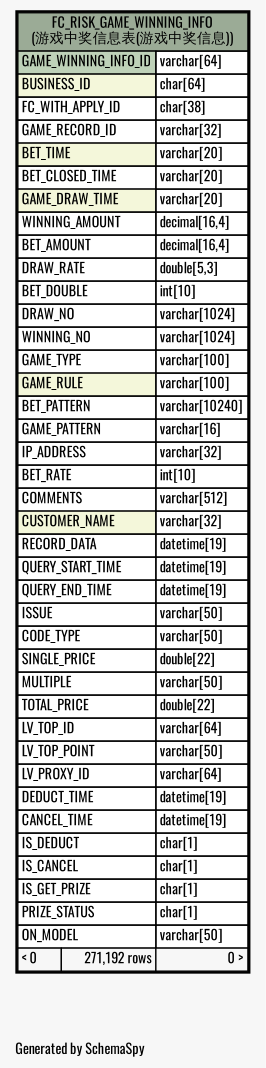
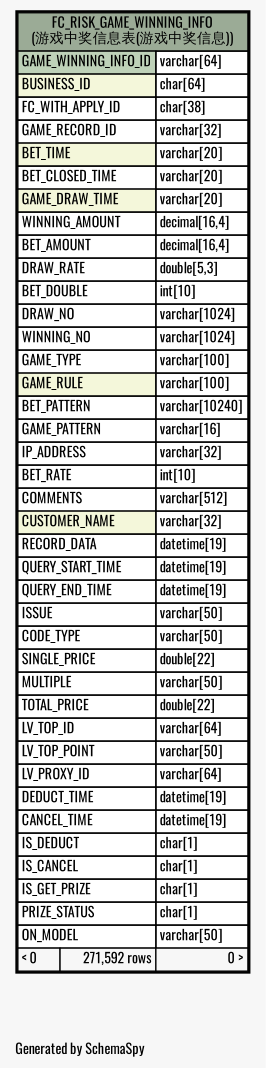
  digraph {
    bgcolor="#f7f7f7"
    fontname=Oswald
    fontsize=11
    label="\nGenerated by SchemaSpy"
    labeljust=l
    nodesep=0.18
    rankdir=RL
    ranksep=0.46
-   n1 [fontname=Oswald fontsize=11 label=<     <TABLE BORDER="2" CELLBORDER="1" CELLSPACING="0" BGCOLOR="#ffffff">       <TR><TD COLSPAN="3" BGCOLOR="#9bab96" ALIGN="CENTER">FC_RISK_GAME_WINNING_INFO<br/>(游戏中奖信息表(游戏中奖信息))</TD></TR>       <TR><TD PORT="GAME_WINNING_INFO_ID" COLSPAN="2" BGCOLOR="#bed1b8" ALIGN="LEFT">GAME_WINNING_INFO_ID</TD><TD PORT="GAME_WINNING_INFO_ID.type" ALIGN="LEFT">varchar[64]</TD></TR>       <TR><TD PORT="BUSINESS_ID" COLSPAN="2" BGCOLOR="#f4f7da" ALIGN="LEFT">BUSINESS_ID</TD><TD PORT="BUSINESS_ID.type" ALIGN="LEFT">char[64]</TD></TR>       <TR><TD PORT="FC_WITH_APPLY_ID" COLSPAN="2" ALIGN="LEFT">FC_WITH_APPLY_ID</TD><TD PORT="FC_WITH_APPLY_ID.type" ALIGN="LEFT">char[38]</TD></TR>       <TR><TD PORT="GAME_RECORD_ID" COLSPAN="2" ALIGN="LEFT">GAME_RECORD_ID</TD><TD PORT="GAME_RECORD_ID.type" ALIGN="LEFT">varchar[32]</TD></TR>       <TR><TD PORT="BET_TIME" COLSPAN="2" BGCOLOR="#f4f7da" ALIGN="LEFT">BET_TIME</TD><TD PORT="BET_TIME.type" ALIGN="LEFT">varchar[20]</TD></TR>       <TR><TD PORT="BET_CLOSED_TIME" COLSPAN="2" ALIGN="LEFT">BET_CLOSED_TIME</TD><TD PORT="BET_CLOSED_TIME.type" ALIGN="LEFT">varchar[20]</TD></TR>       <TR><TD PORT="GAME_DRAW_TIME" COLSPAN="2" BGCOLOR="#f4f7da" ALIGN="LEFT">GAME_DRAW_TIME</TD><TD PORT="GAME_DRAW_TIME.type" ALIGN="LEFT">varchar[20]</TD></TR>       <TR><TD PORT="WINNING_AMOUNT" COLSPAN="2" ALIGN="LEFT">WINNING_AMOUNT</TD><TD PORT="WINNING_AMOUNT.type" ALIGN="LEFT">decimal[16,4]</TD></TR>       <TR><TD PORT="BET_AMOUNT" COLSPAN="2" ALIGN="LEFT">BET_AMOUNT</TD><TD PORT="BET_AMOUNT.type" ALIGN="LEFT">decimal[16,4]</TD></TR>       <TR><TD PORT="DRAW_RATE" COLSPAN="2" ALIGN="LEFT">DRAW_RATE</TD><TD PORT="DRAW_RATE.type" ALIGN="LEFT">double[5,3]</TD></TR>       <TR><TD PORT="BET_DOUBLE" COLSPAN="2" ALIGN="LEFT">BET_DOUBLE</TD><TD PORT="BET_DOUBLE.type" ALIGN="LEFT">int[10]</TD></TR>       <TR><TD PORT="DRAW_NO" COLSPAN="2" ALIGN="LEFT">DRAW_NO</TD><TD PORT="DRAW_NO.type" ALIGN="LEFT">varchar[1024]</TD></TR>       <TR><TD PORT="WINNING_NO" COLSPAN="2" ALIGN="LEFT">WINNING_NO</TD><TD PORT="WINNING_NO.type" ALIGN="LEFT">varchar[1024]</TD></TR>       <TR><TD PORT="GAME_TYPE" COLSPAN="2" ALIGN="LEFT">GAME_TYPE</TD><TD PORT="GAME_TYPE.type" ALIGN="LEFT">varchar[100]</TD></TR>       <TR><TD PORT="GAME_RULE" COLSPAN="2" BGCOLOR="#f4f7da" ALIGN="LEFT">GAME_RULE</TD><TD PORT="GAME_RULE.type" ALIGN="LEFT">varchar[100]</TD></TR>       <TR><TD PORT="BET_PATTERN" COLSPAN="2" ALIGN="LEFT">BET_PATTERN</TD><TD PORT="BET_PATTERN.type" ALIGN="LEFT">varchar[10240]</TD></TR>       <TR><TD PORT="GAME_PATTERN" COLSPAN="2" ALIGN="LEFT">GAME_PATTERN</TD><TD PORT="GAME_PATTERN.type" ALIGN="LEFT">varchar[16]</TD></TR>       <TR><TD PORT="IP_ADDRESS" COLSPAN="2" ALIGN="LEFT">IP_ADDRESS</TD><TD PORT="IP_ADDRESS.type" ALIGN="LEFT">varchar[32]</TD></TR>       <TR><TD PORT="BET_RATE" COLSPAN="2" ALIGN="LEFT">BET_RATE</TD><TD PORT="BET_RATE.type" ALIGN="LEFT">int[10]</TD></TR>       <TR><TD PORT="COMMENTS" COLSPAN="2" ALIGN="LEFT">COMMENTS</TD><TD PORT="COMMENTS.type" ALIGN="LEFT">varchar[512]</TD></TR>       <TR><TD PORT="CUSTOMER_NAME" COLSPAN="2" BGCOLOR="#f4f7da" ALIGN="LEFT">CUSTOMER_NAME</TD><TD PORT="CUSTOMER_NAME.type" ALIGN="LEFT">varchar[32]</TD></TR>       <TR><TD PORT="RECORD_DATA" COLSPAN="2" ALIGN="LEFT">RECORD_DATA</TD><TD PORT="RECORD_DATA.type" ALIGN="LEFT">datetime[19]</TD></TR>       <TR><TD PORT="QUERY_START_TIME" COLSPAN="2" ALIGN="LEFT">QUERY_START_TIME</TD><TD PORT="QUERY_START_TIME.type" ALIGN="LEFT">datetime[19]</TD></TR>       <TR><TD PORT="QUERY_END_TIME" COLSPAN="2" ALIGN="LEFT">QUERY_END_TIME</TD><TD PORT="QUERY_END_TIME.type" ALIGN="LEFT">datetime[19]</TD></TR>       <TR><TD PORT="ISSUE" COLSPAN="2" ALIGN="LEFT">ISSUE</TD><TD PORT="ISSUE.type" ALIGN="LEFT">varchar[50]</TD></TR>       <TR><TD PORT="CODE_TYPE" COLSPAN="2" ALIGN="LEFT">CODE_TYPE</TD><TD PORT="CODE_TYPE.type" ALIGN="LEFT">varchar[50]</TD></TR>       <TR><TD PORT="SINGLE_PRICE" COLSPAN="2" ALIGN="LEFT">SINGLE_PRICE</TD><TD PORT="SINGLE_PRICE.type" ALIGN="LEFT">double[22]</TD></TR>       <TR><TD PORT="MULTIPLE" COLSPAN="2" ALIGN="LEFT">MULTIPLE</TD><TD PORT="MULTIPLE.type" ALIGN="LEFT">varchar[50]</TD></TR>       <TR><TD PORT="TOTAL_PRICE" COLSPAN="2" ALIGN="LEFT">TOTAL_PRICE</TD><TD PORT="TOTAL_PRICE.type" ALIGN="LEFT">double[22]</TD></TR>       <TR><TD PORT="LV_TOP_ID" COLSPAN="2" ALIGN="LEFT">LV_TOP_ID</TD><TD PORT="LV_TOP_ID.type" ALIGN="LEFT">varchar[64]</TD></TR>       <TR><TD PORT="LV_TOP_POINT" COLSPAN="2" ALIGN="LEFT">LV_TOP_POINT</TD><TD PORT="LV_TOP_POINT.type" ALIGN="LEFT">varchar[50]</TD></TR>       <TR><TD PORT="LV_PROXY_ID" COLSPAN="2" ALIGN="LEFT">LV_PROXY_ID</TD><TD PORT="LV_PROXY_ID.type" ALIGN="LEFT">varchar[64]</TD></TR>       <TR><TD PORT="DEDUCT_TIME" COLSPAN="2" ALIGN="LEFT">DEDUCT_TIME</TD><TD PORT="DEDUCT_TIME.type" ALIGN="LEFT">datetime[19]</TD></TR>       <TR><TD PORT="CANCEL_TIME" COLSPAN="2" ALIGN="LEFT">CANCEL_TIME</TD><TD PORT="CANCEL_TIME.type" ALIGN="LEFT">datetime[19]</TD></TR>       <TR><TD PORT="IS_DEDUCT" COLSPAN="2" ALIGN="LEFT">IS_DEDUCT</TD><TD PORT="IS_DEDUCT.type" ALIGN="LEFT">char[1]</TD></TR>       <TR><TD PORT="IS_CANCEL" COLSPAN="2" ALIGN="LEFT">IS_CANCEL</TD><TD PORT="IS_CANCEL.type" ALIGN="LEFT">char[1]</TD></TR>       <TR><TD PORT="IS_GET_PRIZE" COLSPAN="2" ALIGN="LEFT">IS_GET_PRIZE</TD><TD PORT="IS_GET_PRIZE.type" ALIGN="LEFT">char[1]</TD></TR>       <TR><TD PORT="PRIZE_STATUS" COLSPAN="2" ALIGN="LEFT">PRIZE_STATUS</TD><TD PORT="PRIZE_STATUS.type" ALIGN="LEFT">char[1]</TD></TR>       <TR><TD PORT="ON_MODEL" COLSPAN="2" ALIGN="LEFT">ON_MODEL</TD><TD PORT="ON_MODEL.type" ALIGN="LEFT">varchar[50]</TD></TR>       <TR><TD ALIGN="LEFT" BGCOLOR="#f7f7f7">&lt; 0</TD><TD ALIGN="RIGHT" BGCOLOR="#f7f7f7">271,192 rows</TD><TD ALIGN="RIGHT" BGCOLOR="#f7f7f7">0 &gt;</TD></TR>     </TABLE>> shape=plaintext]
+   n1 [fontname=Oswald fontsize=11 label=<     <TABLE BORDER="2" CELLBORDER="1" CELLSPACING="0" BGCOLOR="#ffffff">       <TR><TD COLSPAN="3" BGCOLOR="#9bab96" ALIGN="CENTER">FC_RISK_GAME_WINNING_INFO<br/>(游戏中奖信息表(游戏中奖信息))</TD></TR>       <TR><TD PORT="GAME_WINNING_INFO_ID" COLSPAN="2" BGCOLOR="#bed1b8" ALIGN="LEFT">GAME_WINNING_INFO_ID</TD><TD PORT="GAME_WINNING_INFO_ID.type" ALIGN="LEFT">varchar[64]</TD></TR>       <TR><TD PORT="BUSINESS_ID" COLSPAN="2" BGCOLOR="#f4f7da" ALIGN="LEFT">BUSINESS_ID</TD><TD PORT="BUSINESS_ID.type" ALIGN="LEFT">char[64]</TD></TR>       <TR><TD PORT="FC_WITH_APPLY_ID" COLSPAN="2" ALIGN="LEFT">FC_WITH_APPLY_ID</TD><TD PORT="FC_WITH_APPLY_ID.type" ALIGN="LEFT">char[38]</TD></TR>       <TR><TD PORT="GAME_RECORD_ID" COLSPAN="2" ALIGN="LEFT">GAME_RECORD_ID</TD><TD PORT="GAME_RECORD_ID.type" ALIGN="LEFT">varchar[32]</TD></TR>       <TR><TD PORT="BET_TIME" COLSPAN="2" BGCOLOR="#f4f7da" ALIGN="LEFT">BET_TIME</TD><TD PORT="BET_TIME.type" ALIGN="LEFT">varchar[20]</TD></TR>       <TR><TD PORT="BET_CLOSED_TIME" COLSPAN="2" ALIGN="LEFT">BET_CLOSED_TIME</TD><TD PORT="BET_CLOSED_TIME.type" ALIGN="LEFT">varchar[20]</TD></TR>       <TR><TD PORT="GAME_DRAW_TIME" COLSPAN="2" BGCOLOR="#f4f7da" ALIGN="LEFT">GAME_DRAW_TIME</TD><TD PORT="GAME_DRAW_TIME.type" ALIGN="LEFT">varchar[20]</TD></TR>       <TR><TD PORT="WINNING_AMOUNT" COLSPAN="2" ALIGN="LEFT">WINNING_AMOUNT</TD><TD PORT="WINNING_AMOUNT.type" ALIGN="LEFT">decimal[16,4]</TD></TR>       <TR><TD PORT="BET_AMOUNT" COLSPAN="2" ALIGN="LEFT">BET_AMOUNT</TD><TD PORT="BET_AMOUNT.type" ALIGN="LEFT">decimal[16,4]</TD></TR>       <TR><TD PORT="DRAW_RATE" COLSPAN="2" ALIGN="LEFT">DRAW_RATE</TD><TD PORT="DRAW_RATE.type" ALIGN="LEFT">double[5,3]</TD></TR>       <TR><TD PORT="BET_DOUBLE" COLSPAN="2" ALIGN="LEFT">BET_DOUBLE</TD><TD PORT="BET_DOUBLE.type" ALIGN="LEFT">int[10]</TD></TR>       <TR><TD PORT="DRAW_NO" COLSPAN="2" ALIGN="LEFT">DRAW_NO</TD><TD PORT="DRAW_NO.type" ALIGN="LEFT">varchar[1024]</TD></TR>       <TR><TD PORT="WINNING_NO" COLSPAN="2" ALIGN="LEFT">WINNING_NO</TD><TD PORT="WINNING_NO.type" ALIGN="LEFT">varchar[1024]</TD></TR>       <TR><TD PORT="GAME_TYPE" COLSPAN="2" ALIGN="LEFT">GAME_TYPE</TD><TD PORT="GAME_TYPE.type" ALIGN="LEFT">varchar[100]</TD></TR>       <TR><TD PORT="GAME_RULE" COLSPAN="2" BGCOLOR="#f4f7da" ALIGN="LEFT">GAME_RULE</TD><TD PORT="GAME_RULE.type" ALIGN="LEFT">varchar[100]</TD></TR>       <TR><TD PORT="BET_PATTERN" COLSPAN="2" ALIGN="LEFT">BET_PATTERN</TD><TD PORT="BET_PATTERN.type" ALIGN="LEFT">varchar[10240]</TD></TR>       <TR><TD PORT="GAME_PATTERN" COLSPAN="2" ALIGN="LEFT">GAME_PATTERN</TD><TD PORT="GAME_PATTERN.type" ALIGN="LEFT">varchar[16]</TD></TR>       <TR><TD PORT="IP_ADDRESS" COLSPAN="2" ALIGN="LEFT">IP_ADDRESS</TD><TD PORT="IP_ADDRESS.type" ALIGN="LEFT">varchar[32]</TD></TR>       <TR><TD PORT="BET_RATE" COLSPAN="2" ALIGN="LEFT">BET_RATE</TD><TD PORT="BET_RATE.type" ALIGN="LEFT">int[10]</TD></TR>       <TR><TD PORT="COMMENTS" COLSPAN="2" ALIGN="LEFT">COMMENTS</TD><TD PORT="COMMENTS.type" ALIGN="LEFT">varchar[512]</TD></TR>       <TR><TD PORT="CUSTOMER_NAME" COLSPAN="2" BGCOLOR="#f4f7da" ALIGN="LEFT">CUSTOMER_NAME</TD><TD PORT="CUSTOMER_NAME.type" ALIGN="LEFT">varchar[32]</TD></TR>       <TR><TD PORT="RECORD_DATA" COLSPAN="2" ALIGN="LEFT">RECORD_DATA</TD><TD PORT="RECORD_DATA.type" ALIGN="LEFT">datetime[19]</TD></TR>       <TR><TD PORT="QUERY_START_TIME" COLSPAN="2" ALIGN="LEFT">QUERY_START_TIME</TD><TD PORT="QUERY_START_TIME.type" ALIGN="LEFT">datetime[19]</TD></TR>       <TR><TD PORT="QUERY_END_TIME" COLSPAN="2" ALIGN="LEFT">QUERY_END_TIME</TD><TD PORT="QUERY_END_TIME.type" ALIGN="LEFT">datetime[19]</TD></TR>       <TR><TD PORT="ISSUE" COLSPAN="2" ALIGN="LEFT">ISSUE</TD><TD PORT="ISSUE.type" ALIGN="LEFT">varchar[50]</TD></TR>       <TR><TD PORT="CODE_TYPE" COLSPAN="2" ALIGN="LEFT">CODE_TYPE</TD><TD PORT="CODE_TYPE.type" ALIGN="LEFT">varchar[50]</TD></TR>       <TR><TD PORT="SINGLE_PRICE" COLSPAN="2" ALIGN="LEFT">SINGLE_PRICE</TD><TD PORT="SINGLE_PRICE.type" ALIGN="LEFT">double[22]</TD></TR>       <TR><TD PORT="MULTIPLE" COLSPAN="2" ALIGN="LEFT">MULTIPLE</TD><TD PORT="MULTIPLE.type" ALIGN="LEFT">varchar[50]</TD></TR>       <TR><TD PORT="TOTAL_PRICE" COLSPAN="2" ALIGN="LEFT">TOTAL_PRICE</TD><TD PORT="TOTAL_PRICE.type" ALIGN="LEFT">double[22]</TD></TR>       <TR><TD PORT="LV_TOP_ID" COLSPAN="2" ALIGN="LEFT">LV_TOP_ID</TD><TD PORT="LV_TOP_ID.type" ALIGN="LEFT">varchar[64]</TD></TR>       <TR><TD PORT="LV_TOP_POINT" COLSPAN="2" ALIGN="LEFT">LV_TOP_POINT</TD><TD PORT="LV_TOP_POINT.type" ALIGN="LEFT">varchar[50]</TD></TR>       <TR><TD PORT="LV_PROXY_ID" COLSPAN="2" ALIGN="LEFT">LV_PROXY_ID</TD><TD PORT="LV_PROXY_ID.type" ALIGN="LEFT">varchar[64]</TD></TR>       <TR><TD PORT="DEDUCT_TIME" COLSPAN="2" ALIGN="LEFT">DEDUCT_TIME</TD><TD PORT="DEDUCT_TIME.type" ALIGN="LEFT">datetime[19]</TD></TR>       <TR><TD PORT="CANCEL_TIME" COLSPAN="2" ALIGN="LEFT">CANCEL_TIME</TD><TD PORT="CANCEL_TIME.type" ALIGN="LEFT">datetime[19]</TD></TR>       <TR><TD PORT="IS_DEDUCT" COLSPAN="2" ALIGN="LEFT">IS_DEDUCT</TD><TD PORT="IS_DEDUCT.type" ALIGN="LEFT">char[1]</TD></TR>       <TR><TD PORT="IS_CANCEL" COLSPAN="2" ALIGN="LEFT">IS_CANCEL</TD><TD PORT="IS_CANCEL.type" ALIGN="LEFT">char[1]</TD></TR>       <TR><TD PORT="IS_GET_PRIZE" COLSPAN="2" ALIGN="LEFT">IS_GET_PRIZE</TD><TD PORT="IS_GET_PRIZE.type" ALIGN="LEFT">char[1]</TD></TR>       <TR><TD PORT="PRIZE_STATUS" COLSPAN="2" ALIGN="LEFT">PRIZE_STATUS</TD><TD PORT="PRIZE_STATUS.type" ALIGN="LEFT">char[1]</TD></TR>       <TR><TD PORT="ON_MODEL" COLSPAN="2" ALIGN="LEFT">ON_MODEL</TD><TD PORT="ON_MODEL.type" ALIGN="LEFT">varchar[50]</TD></TR>       <TR><TD ALIGN="LEFT" BGCOLOR="#f7f7f7">&lt; 0</TD><TD ALIGN="RIGHT" BGCOLOR="#f7f7f7">271,592 rows</TD><TD ALIGN="RIGHT" BGCOLOR="#f7f7f7">0 &gt;</TD></TR>     </TABLE>> shape=plaintext]
  }
